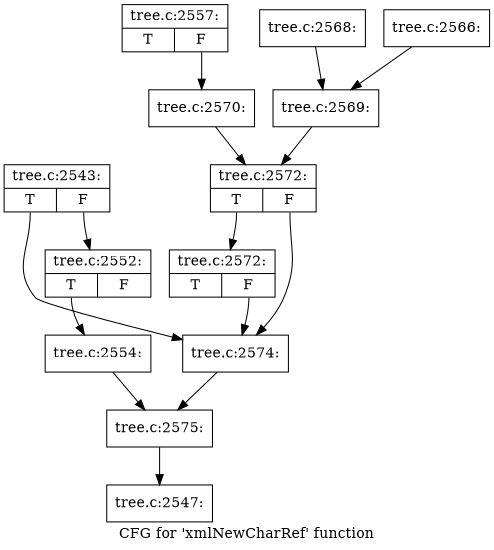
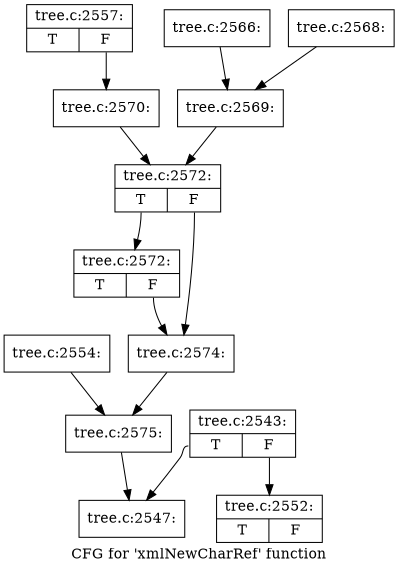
  digraph {
    label="CFG for 'xmlNewCharRef' function"
    node [shape=record]
    n1 [label="{tree.c:2543:|{<s0>T|<s1>F}}"]
    n2 [label="{tree.c:2547:}"]
    n3 [label="{tree.c:2552:|{<s0>T|<s1>F}}"]
    n4 [label="{tree.c:2554:}"]
    n5 [label="{tree.c:2575:}"]
    n6 [label="{tree.c:2557:|{<s0>T|<s1>F}}"]
    n7 [label="{tree.c:2570:}"]
    n8 [label="{tree.c:2572:|{<s0>T|<s1>F}}"]
    n9 [label="{tree.c:2566:}"]
    n10 [label="{tree.c:2569:}"]
    n11 [label="{tree.c:2568:}"]
    n12 [label="{tree.c:2572:|{<s0>T|<s1>F}}"]
    n13 [label="{tree.c:2574:}"]
-   n1 -> n13 [tailport=s0]
+   n1 -> n2 [tailport=s0]
    n1 -> n3 [tailport=s1]
-   n3 -> n4 [tailport=s0]
    n4 -> n5
    n5 -> n2
    n6 -> n7 [tailport=s1]
    n7 -> n8
    n8 -> n12 [tailport=s0]
    n8 -> n13 [tailport=s1]
    n9 -> n10
    n10 -> n8
    n11 -> n10
    n12 -> n13 [tailport=s1]
    n13 -> n5
  }
